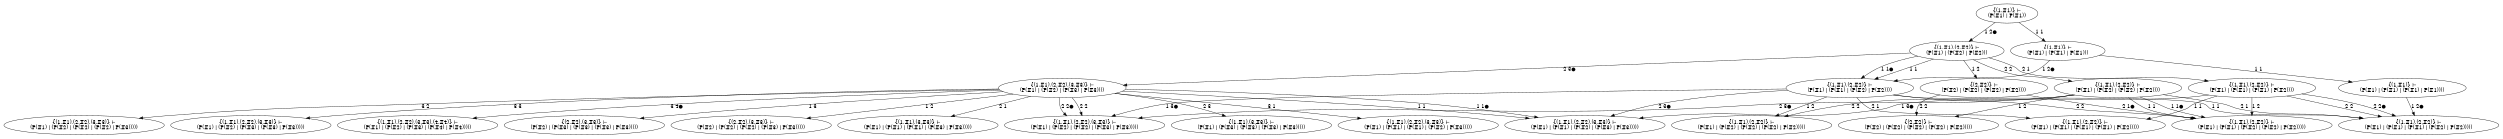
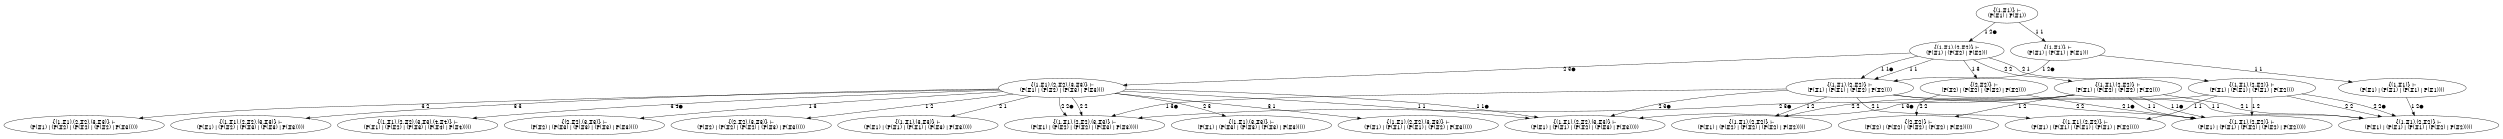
  digraph {
    n1 [label="{(1,#1)} ⊢\n(P(#1) | P(#1))"]
    n2 [label="{(1,#1)} ⊢\n(P(#1) | (P(#1) | P(#1)))"]
    n3 [label="{(1,#1),(2,#2)} ⊢\n(P(#1) | (P(#2) | P(#2)))"]
    n4 [label="{(1,#1)} ⊢\n(P(#1) | (P(#1) | (P(#1) | P(#1))))"]
    n5 [label="{(1,#1),(2,#2)} ⊢\n(P(#1) | (P(#1) | (P(#2) | P(#2))))"]
    n6 [label="{(2,#2)} ⊢\n(P(#2) | (P(#2) | (P(#2) | P(#2))))"]
    n7 [label="{(1,#1),(2,#2)} ⊢\n(P(#1) | (P(#1) | (P(#1) | P(#2))))"]
    n8 [label="{(1,#1),(2,#2)} ⊢\n(P(#1) | (P(#2) | (P(#2) | P(#2))))"]
    n9 [label="{(1,#1),(2,#2),(3,#3)} ⊢\n(P(#1) | (P(#2) | (P(#3) | P(#3))))"]
    n10 [label="{(1,#1),(2,#2)} ⊢\n(P(#1) | (P(#1) | (P(#1) | (P(#2) | P(#2)))))"]
    n11 [label="{(1,#1),(2,#2)} ⊢\n(P(#1) | (P(#2) | (P(#2) | (P(#2) | P(#2)))))"]
    n12 [label="{(1,#1),(2,#2),(3,#3)} ⊢\n(P(#1) | (P(#2) | (P(#2) | (P(#3) | P(#3)))))"]
    n13 [label="{(1,#1),(2,#2)} ⊢\n(P(#1) | (P(#1) | (P(#1) | (P(#1) | P(#2)))))"]
    n14 [label="{(1,#1),(2,#2)} ⊢\n(P(#1) | (P(#1) | (P(#2) | (P(#2) | P(#2)))))"]
    n15 [label="{(1,#1),(2,#2),(3,#3)} ⊢\n(P(#1) | (P(#1) | (P(#2) | (P(#3) | P(#3)))))"]
    n16 [label="{(2,#2)} ⊢\n(P(#2) | (P(#2) | (P(#2) | (P(#2) | P(#2)))))"]
    n17 [label="{(2,#2),(3,#3)} ⊢\n(P(#2) | (P(#2) | (P(#2) | (P(#3) | P(#3)))))"]
    n18 [label="{(2,#2),(3,#3)} ⊢\n(P(#2) | (P(#3) | (P(#3) | (P(#3) | P(#3)))))"]
    n19 [label="{(1,#1),(3,#3)} ⊢\n(P(#1) | (P(#1) | (P(#1) | (P(#3) | P(#3)))))"]
    n20 [label="{(1,#1),(3,#3)} ⊢\n(P(#1) | (P(#3) | (P(#3) | (P(#3) | P(#3)))))"]
    n21 [label="{(1,#1),(2,#2),(3,#3)} ⊢\n(P(#1) | (P(#1) | (P(#1) | (P(#2) | P(#3)))))"]
    n22 [label="{(1,#1),(2,#2),(3,#3)} ⊢\n(P(#1) | (P(#2) | (P(#2) | (P(#2) | P(#3)))))"]
    n23 [label="{(1,#1),(2,#2),(3,#3)} ⊢\n(P(#1) | (P(#2) | (P(#3) | (P(#3) | P(#3)))))"]
    n24 [label="{(1,#1),(2,#2),(3,#3),(4,#4)} ⊢\n(P(#1) | (P(#2) | (P(#3) | (P(#4) | P(#4)))))"]
    n1 -> n2 [label="1 1 "]
    n1 -> n3 [label="1 2● "]
    n2 -> n4 [label="1 1 "]
    n2 -> n5 [label="1 2● "]
    n3 -> n5 [label="1 1 "]
    n3 -> n5 [label="1 1● "]
-   n3 -> n6 [label="1 2 "]
+   n3 -> n6 [label="1 3 "]
    n3 -> n7 [label="2 1 "]
    n3 -> n8 [label="2 2 "]
    n3 -> n9 [label="2 3● "]
    n4 -> n10 [label="1 2● "]
    n5 -> n10 [label="1 1 "]
    n5 -> n11 [label="1 2 "]
    n5 -> n12 [label="1 3● "]
    n5 -> n13 [label="2 1 "]
    n5 -> n14 [label="2 2 "]
    n5 -> n15 [label="2 3● "]
    n6 -> n14 [label="2 1● "]
    n6 -> n16 [label="2 2 "]
    n7 -> n10 [label="2 2 "]
    n7 -> n10 [label="2 2● "]
    n7 -> n13 [label="1 1 "]
    n7 -> n14 [label="1 2 "]
    n7 -> n15 [label="1 3● "]
    n8 -> n10 [label="2 1 "]
    n8 -> n11 [label="2 2 "]
    n8 -> n12 [label="2 3● "]
    n8 -> n14 [label="1 1 "]
    n8 -> n14 [label="1 1● "]
    n8 -> n16 [label="1 2 "]
    n9 -> n12 [label="2 2 "]
    n9 -> n12 [label="2 2● "]
    n9 -> n15 [label="1 1 "]
    n9 -> n15 [label="1 1● "]
    n9 -> n17 [label="1 2 "]
    n9 -> n18 [label="1 3 "]
    n9 -> n19 [label="2 1 "]
    n9 -> n20 [label="2 3 "]
    n9 -> n21 [label="3 1 "]
    n9 -> n22 [label="3 2 "]
    n9 -> n23 [label="3 3 "]
    n9 -> n24 [label="3 4● "]
  }
